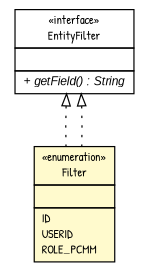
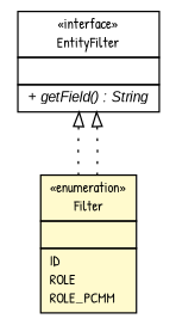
  digraph {
    nodesep=0.25
    ranksep=0.5
    fontname="Patrick Hand"
    node [fontcolor=black fontname="Patrick Hand" fontsize=10.0 shape=plaintext]
    edge [arrowtail=empty dir=back fontname="Patrick Hand" fontsize=10 headport=p labelfontname=arial labelfontsize=10 style=dotted tailport=p]
    n1 [label=<<table title="gov.sandia.cf.model.query.EntityFilter" border="0" cellborder="1" cellspacing="0" cellpadding="2" port="p" href="./query/EntityFilter.html"> 		<tr><td><table border="0" cellspacing="0" cellpadding="1"> <tr><td align="center" balign="center"> &#171;interface&#187; </td></tr> <tr><td align="center" balign="center"> EntityFilter </td></tr> 		</table></td></tr> 		<tr><td><table border="0" cellspacing="0" cellpadding="1"> <tr><td align="left" balign="left">  </td></tr> 		</table></td></tr> 		<tr><td><table border="0" cellspacing="0" cellpadding="1"> <tr><td align="left" balign="left"><font face="arial italic" point-size="10.0"> + getField() : String </font></td></tr> 		</table></td></tr> 		</table>>]
-   n2 [label=<<table title="gov.sandia.cf.model.User.Filter" border="0" cellborder="1" cellspacing="0" cellpadding="2" port="p" bgcolor="lemonChiffon" href="./User.Filter.html"> 		<tr><td><table border="0" cellspacing="0" cellpadding="1"> <tr><td align="center" balign="center"> &#171;enumeration&#187; </td></tr> <tr><td align="center" balign="center"> Filter </td></tr> 		</table></td></tr> 		<tr><td><table border="0" cellspacing="0" cellpadding="1"> <tr><td align="left" balign="left">  </td></tr> 		</table></td></tr> 		<tr><td><table border="0" cellspacing="0" cellpadding="1"> <tr><td align="left" balign="left"> ID </td></tr> <tr><td align="left" balign="left"> USERID </td></tr> <tr><td align="left" balign="left"> ROLE_PCMM </td></tr> 		</table></td></tr> 		</table>>]
+   n2 [label=<<table title="gov.sandia.cf.model.User.Filter" border="0" cellborder="1" cellspacing="0" cellpadding="2" port="p" bgcolor="lemonChiffon" href="./User.Filter.html"> 		<tr><td><table border="0" cellspacing="0" cellpadding="1"> <tr><td align="center" balign="center"> &#171;enumeration&#187; </td></tr> <tr><td align="center" balign="center"> Filter </td></tr> 		</table></td></tr> 		<tr><td><table border="0" cellspacing="0" cellpadding="1"> <tr><td align="left" balign="left">  </td></tr> 		</table></td></tr> 		<tr><td><table border="0" cellspacing="0" cellpadding="1"> <tr><td align="left" balign="left"> ID </td></tr> <tr><td align="left" balign="left"> ROLE </td></tr> <tr><td align="left" balign="left"> ROLE_PCMM </td></tr> 		</table></td></tr> 		</table>>]
    n1 -> n2
    n1 -> n2
  }
